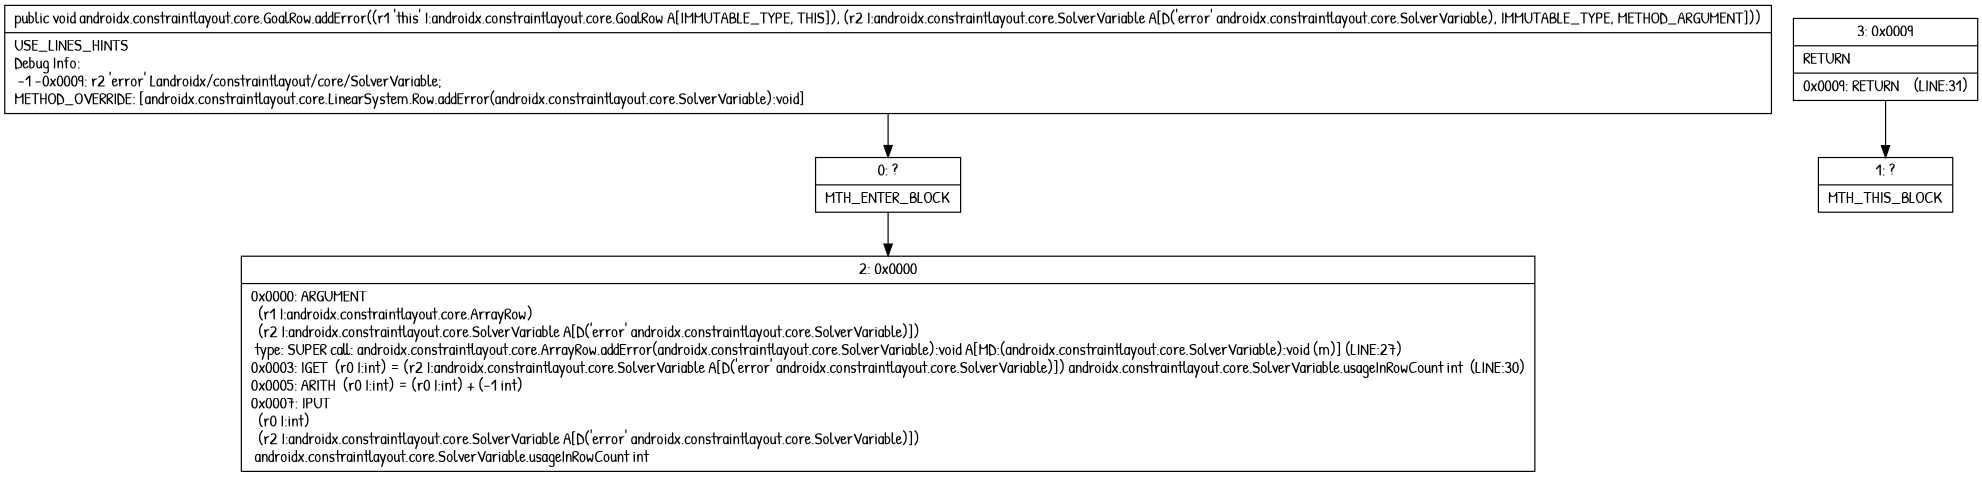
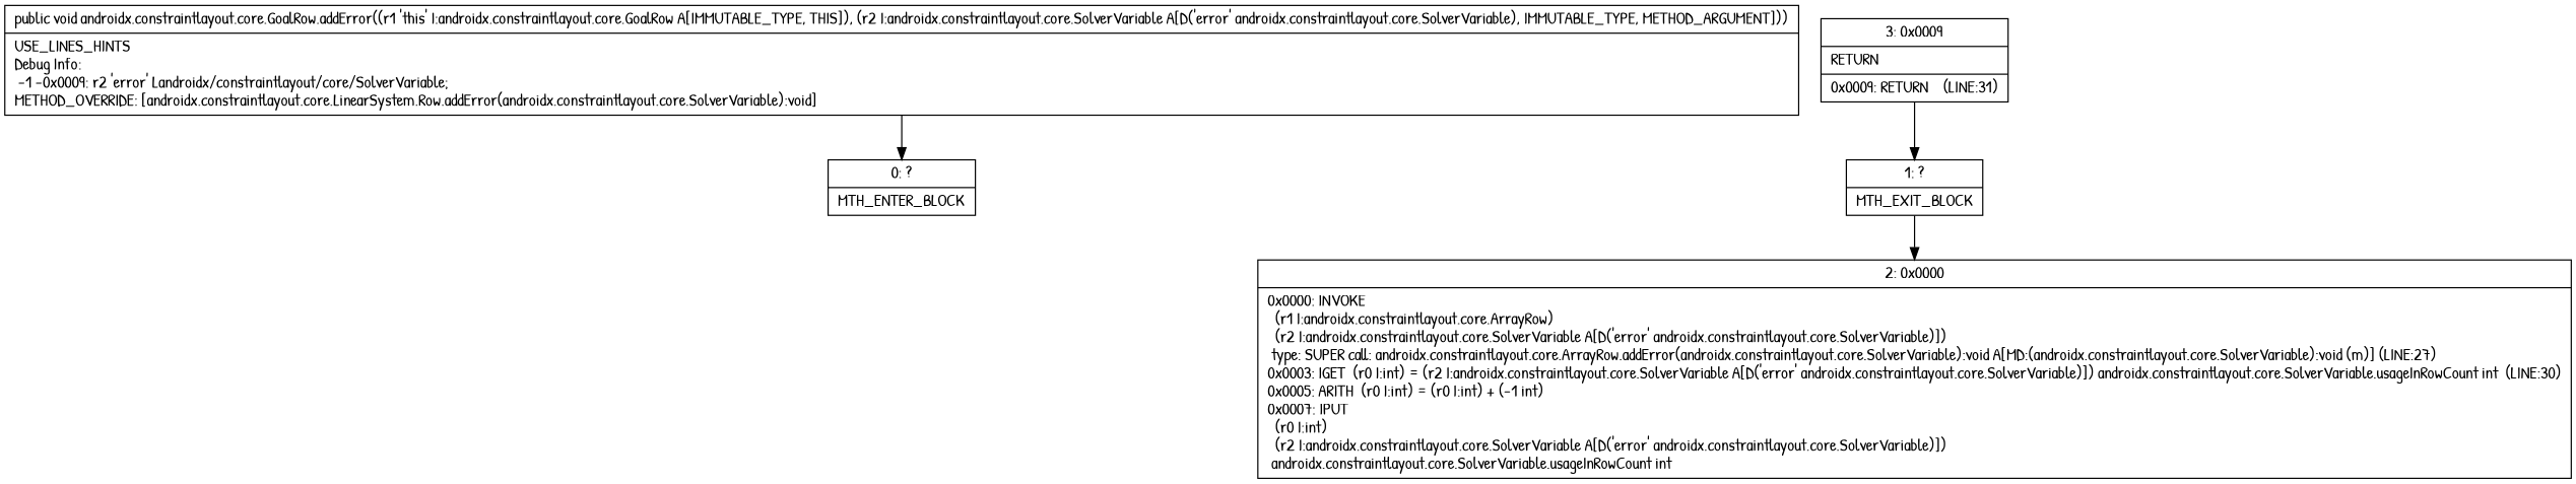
  digraph {
    fontname="Patrick Hand"
    node [fontname="Patrick Hand" shape=record]
    edge [fontname="Patrick Hand"]
    n1 [label="{0\:\ ?|MTH_ENTER_BLOCK\l}"]
-   n2 [label="{2\:\ 0x0000|0x0000: ARGUMENT  \l  (r1 I:androidx.constraintlayout.core.ArrayRow)\l  (r2 I:androidx.constraintlayout.core.SolverVariable A[D('error' androidx.constraintlayout.core.SolverVariable)])\l type: SUPER call: androidx.constraintlayout.core.ArrayRow.addError(androidx.constraintlayout.core.SolverVariable):void A[MD:(androidx.constraintlayout.core.SolverVariable):void (m)] (LINE:27)\l0x0003: IGET  (r0 I:int) = (r2 I:androidx.constraintlayout.core.SolverVariable A[D('error' androidx.constraintlayout.core.SolverVariable)]) androidx.constraintlayout.core.SolverVariable.usageInRowCount int  (LINE:30)\l0x0005: ARITH  (r0 I:int) = (r0 I:int) + (\-1 int) \l0x0007: IPUT  \l  (r0 I:int)\l  (r2 I:androidx.constraintlayout.core.SolverVariable A[D('error' androidx.constraintlayout.core.SolverVariable)])\l androidx.constraintlayout.core.SolverVariable.usageInRowCount int \l}"]
+   n2 [label="{2\:\ 0x0000|0x0000: INVOKE  \l  (r1 I:androidx.constraintlayout.core.ArrayRow)\l  (r2 I:androidx.constraintlayout.core.SolverVariable A[D('error' androidx.constraintlayout.core.SolverVariable)])\l type: SUPER call: androidx.constraintlayout.core.ArrayRow.addError(androidx.constraintlayout.core.SolverVariable):void A[MD:(androidx.constraintlayout.core.SolverVariable):void (m)] (LINE:27)\l0x0003: IGET  (r0 I:int) = (r2 I:androidx.constraintlayout.core.SolverVariable A[D('error' androidx.constraintlayout.core.SolverVariable)]) androidx.constraintlayout.core.SolverVariable.usageInRowCount int  (LINE:30)\l0x0005: ARITH  (r0 I:int) = (r0 I:int) + (\-1 int) \l0x0007: IPUT  \l  (r0 I:int)\l  (r2 I:androidx.constraintlayout.core.SolverVariable A[D('error' androidx.constraintlayout.core.SolverVariable)])\l androidx.constraintlayout.core.SolverVariable.usageInRowCount int \l}"]
    n3 [label="{3\:\ 0x0009|RETURN\l|0x0009: RETURN    (LINE:31)\l}"]
-   n4 [label="{1\:\ ?|MTH_THIS_BLOCK\l}"]
+   n4 [label="{1\:\ ?|MTH_EXIT_BLOCK\l}"]
    n5 [label="{public void androidx.constraintlayout.core.GoalRow.addError((r1 'this' I:androidx.constraintlayout.core.GoalRow A[IMMUTABLE_TYPE, THIS]), (r2 I:androidx.constraintlayout.core.SolverVariable A[D('error' androidx.constraintlayout.core.SolverVariable), IMMUTABLE_TYPE, METHOD_ARGUMENT]))  | USE_LINES_HINTS\lDebug Info:\l  \-1 \-0x0009: r2 'error' Landroidx\/constraintlayout\/core\/SolverVariable;\lMETHOD_OVERRIDE: [androidx.constraintlayout.core.LinearSystem.Row.addError(androidx.constraintlayout.core.SolverVariable):void]\l}"]
-   n1 -> n2
+   n4 -> n2
    n3 -> n4
    n5 -> n1
  }
